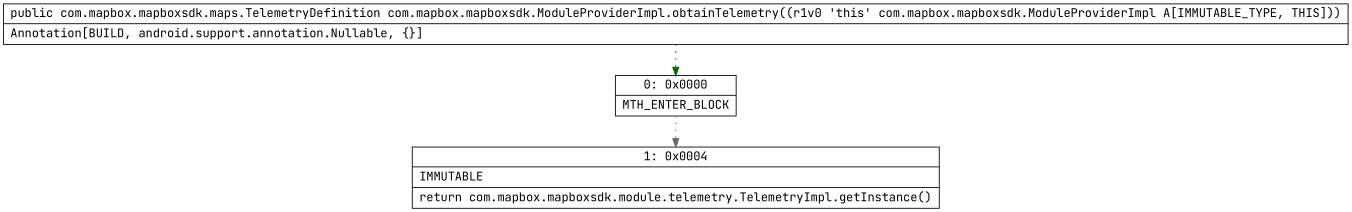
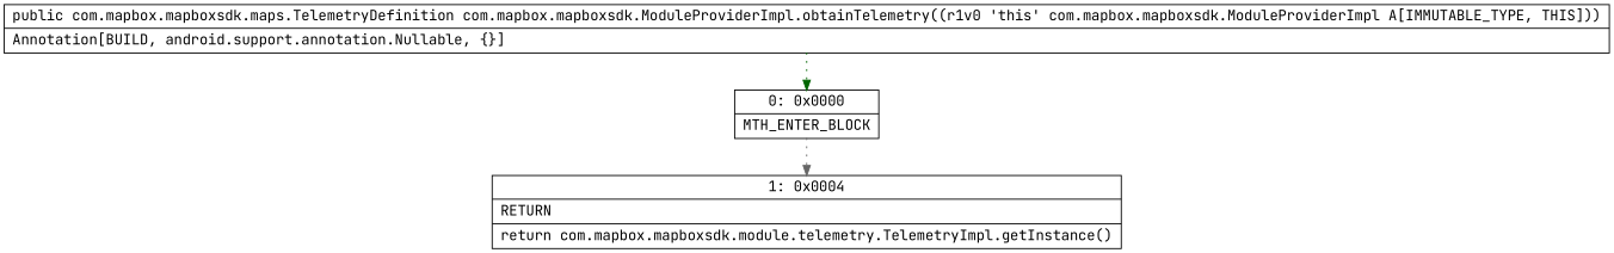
  digraph {
    fontname="JetBrains Mono"
    node [shape=record fontname="JetBrains Mono"]
    edge [style=dotted fontname="JetBrains Mono"]
    n1 [label="{0\:\ 0x0000|MTH_ENTER_BLOCK\l}"]
-   n2 [label="{1\:\ 0x0004|IMMUTABLE\l|return com.mapbox.mapboxsdk.module.telemetry.TelemetryImpl.getInstance()\l}"]
+   n2 [label="{1\:\ 0x0004|RETURN\l|return com.mapbox.mapboxsdk.module.telemetry.TelemetryImpl.getInstance()\l}"]
    n3 [label="{public com.mapbox.mapboxsdk.maps.TelemetryDefinition com.mapbox.mapboxsdk.ModuleProviderImpl.obtainTelemetry((r1v0 'this' com.mapbox.mapboxsdk.ModuleProviderImpl A[IMMUTABLE_TYPE, THIS]))  | Annotation[BUILD, android.support.annotation.Nullable, \{\}]\l}"]
    n1 -> n2 [color=gray40]
    n3 -> n1 [color=darkgreen]
  }
